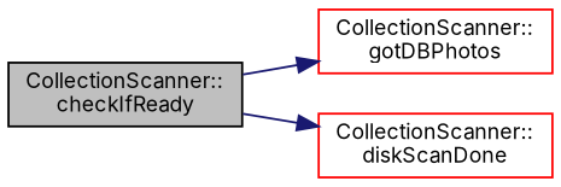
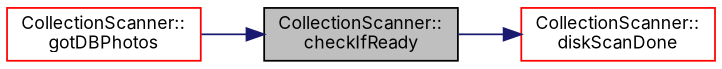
  digraph {
    fontname=Inter
    rankdir=RL
    node [color=red fillcolor=white fontname=Inter fontsize=10 shape=record style=filled]
    edge [color=midnightblue dir=back fontname=Inter fontsize=10 labelfontname=Helvetica labelfontsize=10 style=solid]
    n1 [color=black fillcolor=grey75 fontcolor=black height=0.2 label="CollectionScanner::\lcheckIfReady" width=0.4]
    n2 [height=0.2 label="CollectionScanner::\lgotDBPhotos" width=0.4]
    n3 [height=0.2 label="CollectionScanner::\ldiskScanDone" width=0.4]
-   n2 -> n1
+   n1 -> n2
    n3 -> n1
  }
